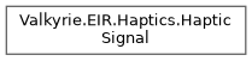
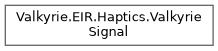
  digraph {
    rankdir=LR
-   n1 [color=grey40 fillcolor=white fontname=Helvetica fontsize=10 height=0.2 label="Valkyrie.EIR.Haptics.Haptic\lSignal" shape=box style=filled width=0.4]
+   n1 [color=grey40 fillcolor=white fontname=Helvetica fontsize=10 height=0.2 label="Valkyrie.EIR.Haptics.Valkyrie\lSignal" shape=box style=filled width=0.4]
  }
